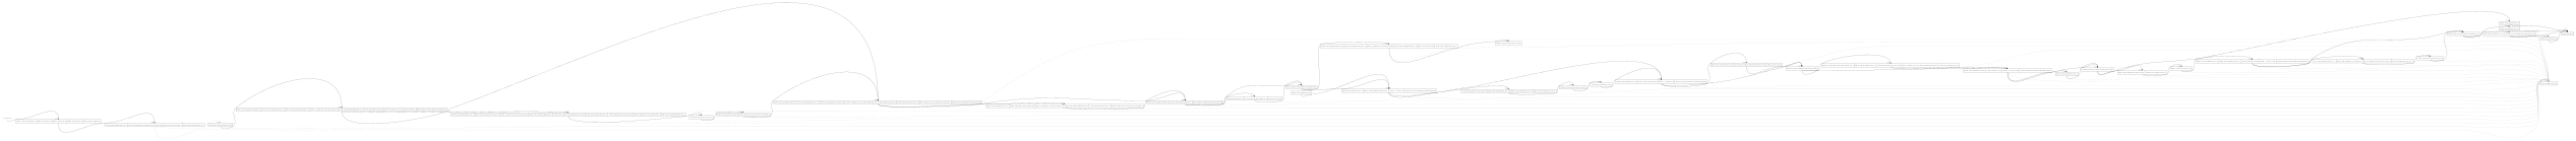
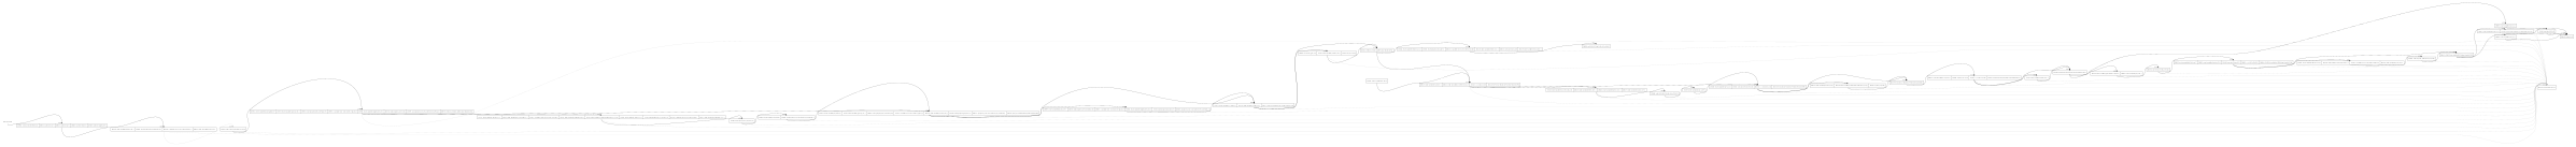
  digraph {
    fontname="IBM Plex Sans"
    rankdir=LR
    node [fontname="IBM Plex Sans" shape=record]
    edge [fontname="IBM Plex Sans" headport=n tailport=s]
    BB_entry383 [shape=none]
    n2 [label="{18561: constant[undefined,v1]|18562: vardecl['num']|18563: vardecl['val']|18564: vardecl['hooks']|18565: vardecl['origName']}"]
    n3 [label="{18566: read-variable['jQuery',v4,-]|18567: read-property[v4,'camelCase',-]|18568: \<variable-non-null-undef\>['jQuery']|18569: read-variable['name',v5,-]}"]
    n4 [label="{18570: call-0:0[v4,'camelCase',v5,v2]}"]
    n5 [label="{18669: exceptional-return}"]
    n6 [label="{18571: write-variable[v2,'origName']*|18572: read-variable['jQuery',v8,-]|18573: read-property[v8,'cssProps',v7]|18574: \<variable-non-null-undef\>['jQuery']|18575: read-variable['origName',v9,-]|18576: read-property[v7,v9,v6]|18577: \<property-non-null-undef\>[v8,'cssProps']|18578: if[v6](true-block:6284,false-block:6281)}"]
    n7 [label="{18591: write-variable[v6,'name']*|18592: read-variable['jQuery',v9,-]|18593: read-property[v9,'cssHooks',v8]|18594: \<variable-non-null-undef\>['jQuery']|18595: read-variable['name',v10,-]|18596: read-property[v8,v10,v7]|18597: \<property-non-null-undef\>[v9,'cssHooks']|18598: if[v7](true-block:6286,false-block:6285)}"]
    n8 [label="{18579: read-variable['jQuery',v9,-]|18580: read-property[v9,'cssProps',v7]|18581: \<variable-non-null-undef\>['jQuery']|18582: read-variable['origName',v8,-]|18583: read-variable['vendorPropName',v11,v10]|18584: read-variable['elem',v13,-]|18585: read-property[v13,'style',v12]|18586: \<variable-non-null-undef\>['elem']|18587: read-variable['origName',v14,-]}"]
    n9 [label="{18605: write-variable[v7,'hooks']*|18606: read-variable['hooks',v8,-]|18607: if[v8](true-block:6287,false-block:6288)}"]
    n10 [label="{18599: read-variable['jQuery',v9,-]|18600: read-property[v9,'cssHooks',v8]|18601: \<variable-non-null-undef\>['jQuery']|18602: read-variable['origName',v10,-]|18603: read-property[v8,v10,v7]|18604: \<property-non-null-undef\>[v9,'cssHooks']}"]
    n11 [label="{18588: call-0:0[v10,v11,v12,v14,v6]}"]
    n12 [label="{18611: if[v8](true-block:6289,false-block:6292)}"]
    n13 [label="{18608: constant[\"get\",v9]|18609: read-variable['hooks',v10,-]|18610: in[v9,v10,v8]}"]
    n14 [label="{18589: write-property[v7,v8,v6]|18590: \<property-non-null-undef\>[v9,'cssProps']}"]
    n15 [label="{18612: read-variable['hooks',v11,-]|18613: read-property[v11,'get',-]|18614: \<variable-non-null-undef\>['hooks']|18615: read-variable['elem',v12,-]|18616: constant[true,v13]|18617: read-variable['extra',v14,-]}"]
    n16 [label="{18620: read-variable['val',v10,-]|18621: read-variable['undefined',v11,-]|18622: ===[v10,v11,v9]|18623: if[v9](true-block:6293,false-block:6296)}"]
    n17 [label="{18618: call-0:0[v11,'get',v12,v13,v14,v9]}"]
    n18 [label="{18624: read-variable['curCSS',v14,v13]|18625: read-variable['elem',v15,-]|18626: read-variable['name',v16,-]|18627: read-variable['styles',v17,-]}"]
    n19 [label="{18630: read-variable['val',v13,-]|18631: constant[\"normal\",v14]|18632: ===[v13,v14,v12]|18633: if[v12](true-block:6297,false-block:6298)}"]
    n20 [label="{18628: call-0:0[v13,v14,v15,v16,v17,v12]}"]
    n21 [label="{18637: if[v12](true-block:6299,false-block:6300)}"]
    n22 [label="{18634: read-variable['name',v15,-]|18635: read-variable['cssNormalTransform',v16,-]|18636: in[v15,v16,v12]}"]
    n23 [label="{18619: write-variable[v9,'val']*}"]
    n24 [label="{18629: write-variable[v12,'val']*}"]
-   n25 [label="{18638: read-variable['cssNormalTransform',v16,-]|18639: read-variable['name',v17,-]|18640: read-property[v16,v17,v15]|18641: \<variable-non-null-undef\>['cssNormalTransform']|18642: write-variable[v15,'val']*}"]
    n26 [label="{18643: read-variable['extra',v16,-]|18644: constant[\"\",v17]|18645: ===[v16,v17,v15]|18646: if[v15](true-block:6302,false-block:6301)}"]
    n27 [label="{18648: if[v15](true-block:6303,false-block:6312)}"]
    n28 [label="{18647: read-variable['extra',v15,-]}"]
    n29 [label="{18649: read-variable['parseFloat',v18,v17]|18650: read-variable['val',v19,-]}"]
    n30 [label="{18667: read-variable['val',v1,-]}"]
    n31 [label="{18651: call-0:0[v17,v18,v19,v16]}"]
    n32 [label="{18668: return[v1]}"]
    n33 [label="{18652: write-variable[v16,'num']*|18653: read-variable['extra',v21,-]|18654: constant[true,v22]|18655: ===[v21,v22,v20]|18656: if[v20](true-block:6308,false-block:6306)}"]
    n34 [label="{18662: if[v20](true-block:6309,false-block:6310)}"]
    n35 [label="{18657: read-variable['jQuery',v22,-]|18658: read-property[v22,'isNumeric',-]|18659: \<variable-non-null-undef\>['jQuery']|18660: read-variable['num',v23,-]}"]
    n36 [label="{18663: read-variable['num',v1,-]|18664: if[v1](true-block:6313,false-block:6311)}"]
    n37 [label="{18665: read-variable['val',v1,-]}"]
    n38 [label="{18661: call-0:0[v22,'isNumeric',v23,v20]}"]
    n39 [label="{18666: constant[0.0,v1]}"]
    BB_entry383 -> n2 [headlabel="    6277"]
    n2 -> n3 [headlabel="      6278"]
    n3 -> n4 [color=gray headlabel="      6279"]
    n3 -> n5 [color=gray headlabel="      6314"]
    n4 -> n5 [color=gray]
    n4 -> n6 [headlabel="      6280"]
    n6 -> n5 [color=gray]
    n6 -> n7 [headlabel="      6284"]
    n6 -> n8 [headlabel="      6281"]
    n7 -> n5 [color=gray]
    n7 -> n9 [headlabel="      6286"]
    n7 -> n10 [headlabel="      6285"]
    n8 -> n5 [color=gray]
    n8 -> n11 [headlabel="      6282"]
    n9 -> n5 [color=gray]
    n9 -> n12 [headlabel="      6288"]
    n9 -> n13 [headlabel="      6287"]
    n10 -> n5 [color=gray]
    n10 -> n9
    n11 -> n5 [color=gray]
    n11 -> n14 [headlabel="      6283"]
    n12 -> n15 [headlabel="      6289"]
    n12 -> n16 [headlabel="      6292"]
    n13 -> n5 [color=gray]
    n13 -> n12
    n14 -> n5 [color=gray]
    n14 -> n7
    n15 -> n5 [color=gray]
    n15 -> n17 [headlabel="      6290"]
    n16 -> n5 [color=gray]
    n16 -> n18 [headlabel="      6293"]
    n16 -> n19 [headlabel="      6296"]
    n18 -> n5 [color=gray]
    n18 -> n20 [headlabel="      6294"]
    n19 -> n5 [color=gray]
    n19 -> n21 [headlabel="      6298"]
    n19 -> n22 [headlabel="      6297"]
    n20 -> n5 [color=gray]
    n20 -> n24 [headlabel="      6295"]
-   n21 -> n25 [headlabel="      6299"]
    n21 -> n26 [headlabel="      6300"]
    n22 -> n5 [color=gray]
    n22 -> n21
    n23 -> n16
    n24 -> n19
-   n25 -> n5 [color=gray]
-   n25 -> n26
    n26 -> n5 [color=gray]
    n26 -> n27 [headlabel="      6302"]
    n26 -> n28 [headlabel="      6301"]
    n27 -> n29 [headlabel="      6303"]
    n27 -> n30 [headlabel="      6312"]
    n28 -> n5 [color=gray]
    n28 -> n27
    n29 -> n5 [color=gray]
    n29 -> n31 [headlabel="      6304"]
    n30 -> n5 [color=gray]
    n30 -> n32
    n31 -> n5 [color=gray]
    n31 -> n33 [headlabel="      6305"]
    n33 -> n5 [color=gray]
    n33 -> n34 [headlabel="      6308"]
    n33 -> n35 [headlabel="      6306"]
    n34 -> n36 [headlabel="      6309"]
    n34 -> n37 [headlabel="      6310"]
    n35 -> n5 [color=gray]
    n35 -> n38 [headlabel="      6307"]
    n36 -> n5 [color=gray]
    n36 -> n32 [headlabel="      6313"]
    n36 -> n39 [headlabel="      6311"]
    n37 -> n5 [color=gray]
    n37 -> n32
    n38 -> n5 [color=gray]
    n38 -> n34
    n39 -> n32
  }
